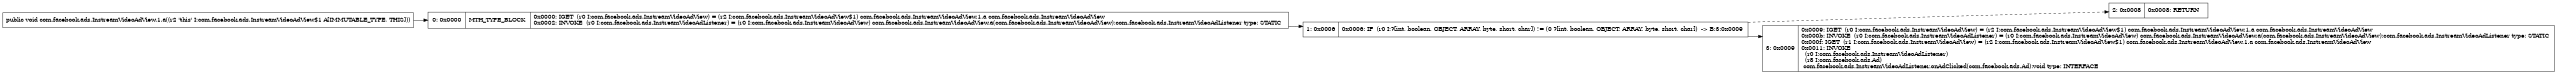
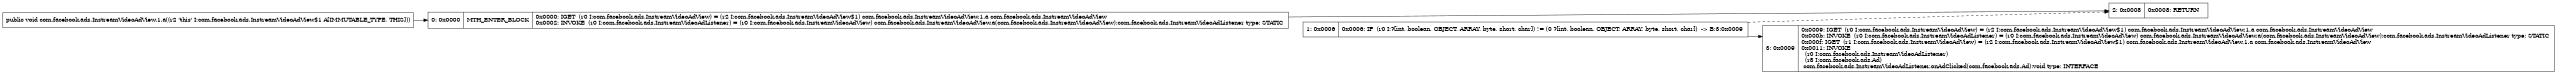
  digraph {
    rankdir=LR
    node [shape=record]
-   n1 [label="{0\:\ 0x0000|MTH_TYPE_BLOCK\l|0x0000: IGET  (r0 I:com.facebook.ads.InstreamVideoAdView) = (r2 I:com.facebook.ads.InstreamVideoAdView$1) com.facebook.ads.InstreamVideoAdView.1.a com.facebook.ads.InstreamVideoAdView \l0x0002: INVOKE  (r0 I:com.facebook.ads.InstreamVideoAdListener) = (r0 I:com.facebook.ads.InstreamVideoAdView) com.facebook.ads.InstreamVideoAdView.a(com.facebook.ads.InstreamVideoAdView):com.facebook.ads.InstreamVideoAdListener type: STATIC \l}"]
+   n1 [label="{0\:\ 0x0000|MTH_ENTER_BLOCK\l|0x0000: IGET  (r0 I:com.facebook.ads.InstreamVideoAdView) = (r2 I:com.facebook.ads.InstreamVideoAdView$1) com.facebook.ads.InstreamVideoAdView.1.a com.facebook.ads.InstreamVideoAdView \l0x0002: INVOKE  (r0 I:com.facebook.ads.InstreamVideoAdListener) = (r0 I:com.facebook.ads.InstreamVideoAdView) com.facebook.ads.InstreamVideoAdView.a(com.facebook.ads.InstreamVideoAdView):com.facebook.ads.InstreamVideoAdListener type: STATIC \l}"]
    n2 [label="{1\:\ 0x0006|0x0006: IF  (r0 I:?[int, boolean, OBJECT, ARRAY, byte, short, char]) != (0 ?[int, boolean, OBJECT, ARRAY, byte, short, char])  \-\> B:3:0x0009 \l}"]
    n3 [label="{2\:\ 0x0008|0x0008: RETURN   \l}"]
    n4 [label="{3\:\ 0x0009|0x0009: IGET  (r0 I:com.facebook.ads.InstreamVideoAdView) = (r2 I:com.facebook.ads.InstreamVideoAdView$1) com.facebook.ads.InstreamVideoAdView.1.a com.facebook.ads.InstreamVideoAdView \l0x000b: INVOKE  (r0 I:com.facebook.ads.InstreamVideoAdListener) = (r0 I:com.facebook.ads.InstreamVideoAdView) com.facebook.ads.InstreamVideoAdView.a(com.facebook.ads.InstreamVideoAdView):com.facebook.ads.InstreamVideoAdListener type: STATIC \l0x000f: IGET  (r1 I:com.facebook.ads.InstreamVideoAdView) = (r2 I:com.facebook.ads.InstreamVideoAdView$1) com.facebook.ads.InstreamVideoAdView.1.a com.facebook.ads.InstreamVideoAdView \l0x0011: INVOKE  \l  (r0 I:com.facebook.ads.InstreamVideoAdListener)\l  (r8 I:com.facebook.ads.Ad)\l com.facebook.ads.InstreamVideoAdListener.onAdClicked(com.facebook.ads.Ad):void type: INTERFACE \l}"]
    n5 [label="{public void com.facebook.ads.InstreamVideoAdView.1.a((r2 'this' I:com.facebook.ads.InstreamVideoAdView$1 A[IMMUTABLE_TYPE, THIS])) }"]
-   n1 -> n2
+   n1 -> n3
    n2 -> n3 [style=dashed]
    n2 -> n4
    n5 -> n1
  }
